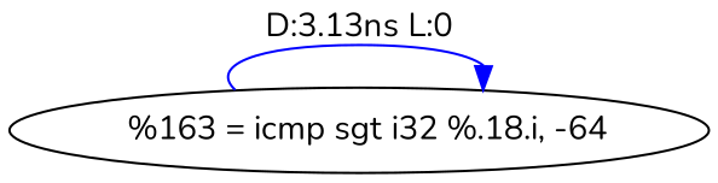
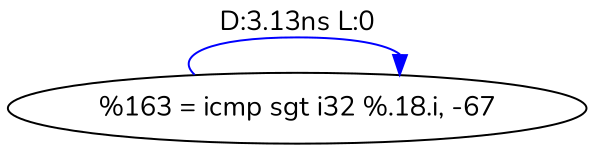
  digraph {
    rankdir=LR
    fontname=Nunito
-   n1 [label="  %163 = icmp sgt i32 %.18.i, -64" fontname=Nunito]
+   n1 [label="%163 = icmp sgt i32 %.18.i, -67" fontname=Nunito]
    n1 -> n1 [color=blue label="D:3.13ns L:0" fontname=Nunito]
  }
